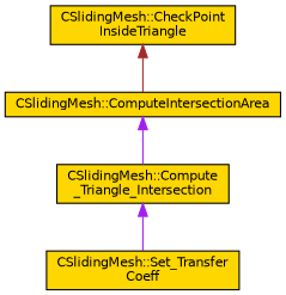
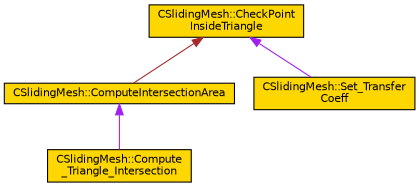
  digraph {
    rankdir=TB
    node [color=black fillcolor=gold fontname=Helvetica fontsize=10 shape=record style=filled]
    edge [color=purple dir=back fontname=Helvetica fontsize=10 labelfontname=Helvetica labelfontsize=10 style=solid]
    n1 [fontcolor=black height=0.2 label="CSlidingMesh::CheckPoint\lInsideTriangle" width=0.4]
    n2 [height=0.2 label="CSlidingMesh::ComputeIntersectionArea" width=0.4]
    n3 [height=0.2 label="CSlidingMesh::Compute\l_Triangle_Intersection" width=0.4]
    n4 [height=0.2 label="CSlidingMesh::Set_Transfer\lCoeff" width=0.4]
    n1 -> n2 [color=brown]
    n2 -> n3
-   n3 -> n4
+   n1 -> n4
  }
